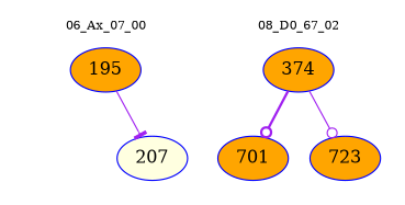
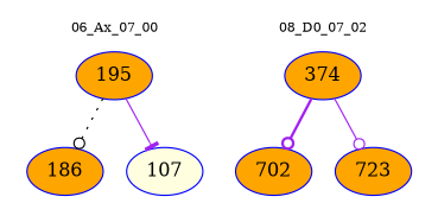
  digraph {
    node [color=blue fillcolor=orange style=filled]
    edge [arrowhead=odot color=purple style=solid]
    n1 [label=195]
-   n3 [fillcolor=lightyellow label=207]
+   n2 [label=186]
+   n3 [fillcolor=lightyellow label=107]
    n4 [label=374]
-   n5 [label=701]
+   n5 [label=702]
    n6 [label=723]
    subgraph cluster_1 {
      color=white
      fontsize=10
      label="06_Ax_07_00"
      n1
+     n2
      n3
    }
    subgraph cluster_2 {
      color=white
      fontsize=10
-     label="08_D0_67_02"
+     label="08_D0_07_02"
      n4
      n5
      n6
    }
+   n1 -> n2 [color=black style=dotted]
    n1 -> n3 [arrowhead=tee]
    n4 -> n5 [style=bold]
    n4 -> n6
  }
